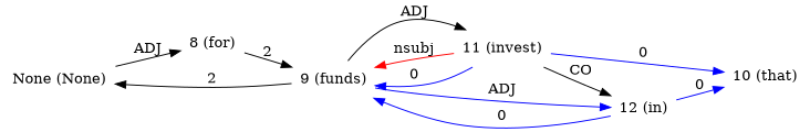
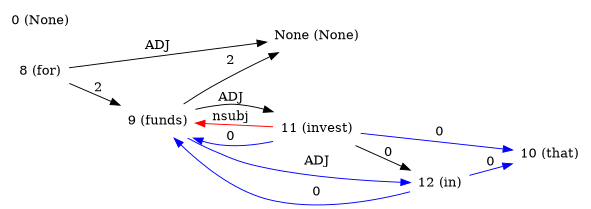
  digraph {
    rankdir=LR
    node [shape=plaintext]
    edge [dir=forward color=blue]
    n1 [label="None (None)"]
    n2 [label="8 (for)"]
    n3 [label="9 (funds)"]
    n4 [label="11 (invest)"]
    n5 [label="12 (in)"]
    n6 [label="10 (that)"]
-   n1 -> n2 [label=ADJ color=""]
+   n7 [label="0 (None)"]
+   n2 -> n1 [label=ADJ color=""]
    n2 -> n3 [color=black label=2]
    n3 -> n1 [label=2 color=""]
    n3 -> n4 [label=ADJ color=""]
    n3 -> n5 [label=ADJ]
    n4 -> n3 [color=red label=nsubj]
    n4 -> n3 [label=0]
-   n4 -> n5 [label=CO color=""]
+   n4 -> n5 [label=0 color=""]
    n4 -> n6 [label=0]
    n5 -> n3 [label=0]
    n5 -> n6 [label=0]
  }
